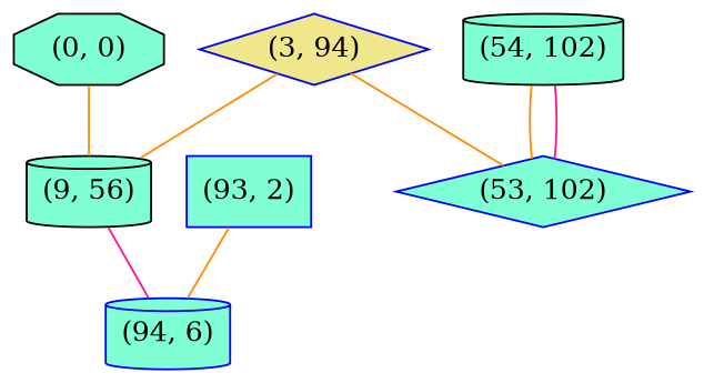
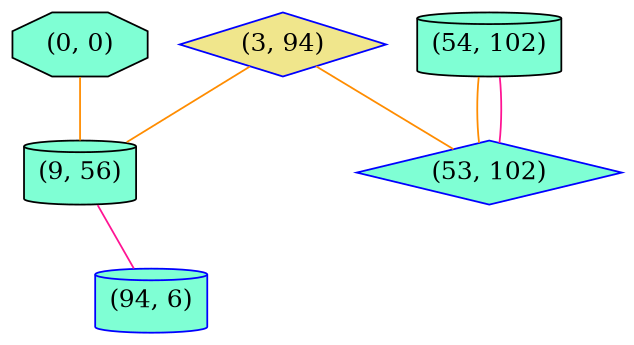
  graph {
    node [color=blue fillcolor=aquamarine shape=cylinder style=filled]
    edge [color=darkorange weight=1]
    "(0, 0)" [color=black shape=octagon]
    "(9, 56)" [color=black]
    "(94, 6)"
    "(3, 94)" [fillcolor=khaki shape=diamond]
    "(53, 102)" [shape=diamond]
-   "(93, 2)" [shape=box]
    "(54, 102)" [color=black]
    "(0, 0)" -- "(9, 56)" [weight=4]
    "(9, 56)" -- "(94, 6)" [color=deeppink]
    "(3, 94)" -- "(9, 56)"
    "(3, 94)" -- "(53, 102)"
-   "(93, 2)" -- "(94, 6)"
    "(54, 102)" -- "(53, 102)"
    "(54, 102)" -- "(53, 102)" [color=deeppink]
  }
